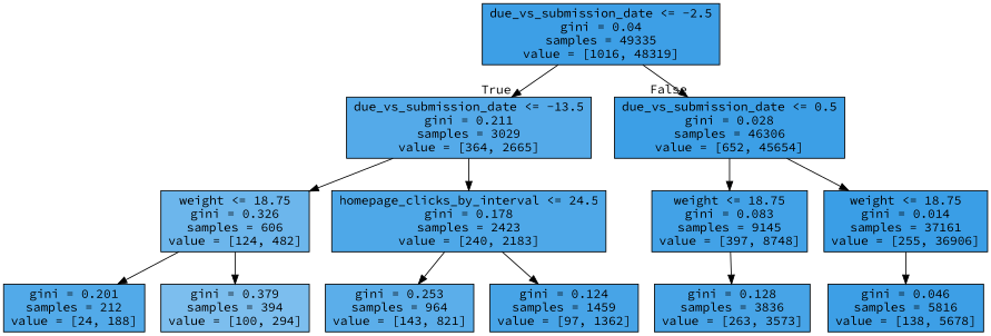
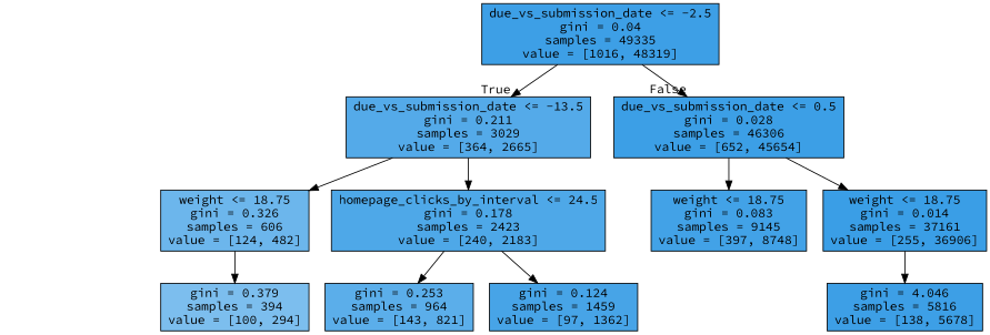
  digraph {
    fontname="Source Code Pro"
    node [color=black fontname="Source Code Pro" shape=box style=filled]
    edge [fontname="Source Code Pro"]
    n1 [fillcolor="#399de5fa" label="due_vs_submission_date <= -2.5\ngini = 0.04\nsamples = 49335\nvalue = [1016, 48319]"]
    n2 [fillcolor="#399de5dc" label="due_vs_submission_date <= -13.5\ngini = 0.211\nsamples = 3029\nvalue = [364, 2665]"]
    n3 [fillcolor="#399de5fb" label="due_vs_submission_date <= 0.5\ngini = 0.028\nsamples = 46306\nvalue = [652, 45654]"]
    n4 [fillcolor="#399de5bd" label="weight <= 18.75\ngini = 0.326\nsamples = 606\nvalue = [124, 482]"]
    n5 [fillcolor="#399de5e3" label="homepage_clicks_by_interval <= 24.5\ngini = 0.178\nsamples = 2423\nvalue = [240, 2183]"]
    n6 [fillcolor="#399de5f3" label="weight <= 18.75\ngini = 0.083\nsamples = 9145\nvalue = [397, 8748]"]
    n7 [fillcolor="#399de5fd" label="weight <= 18.75\ngini = 0.014\nsamples = 37161\nvalue = [255, 36906]"]
-   n8 [fillcolor="#399de5de" label="gini = 0.201\nsamples = 212\nvalue = [24, 188]"]
    n9 [fillcolor="#399de5a8" label="gini = 0.379\nsamples = 394\nvalue = [100, 294]"]
    n10 [fillcolor="#399de5d3" label="gini = 0.253\nsamples = 964\nvalue = [143, 821]"]
    n11 [fillcolor="#399de5ed" label="gini = 0.124\nsamples = 1459\nvalue = [97, 1362]"]
-   n12 [fillcolor="#399de5ec" label="gini = 0.128\nsamples = 3836\nvalue = [263, 3573]"]
-   n13 [fillcolor="#399de5f9" label="gini = 0.046\nsamples = 5816\nvalue = [138, 5678]"]
+   n13 [fillcolor="#399de5f9" label="gini = 4.046\nsamples = 5816\nvalue = [138, 5678]"]
    n1 -> n2 [headlabel=True labelangle=45 labeldistance=2.5]
    n1 -> n3 [headlabel=False labelangle=-45 labeldistance=2.5]
    n2 -> n4
    n2 -> n5
    n3 -> n6
    n3 -> n7
-   n4 -> n8
    n4 -> n9
    n5 -> n10
    n5 -> n11
-   n6 -> n12
    n7 -> n13
  }
